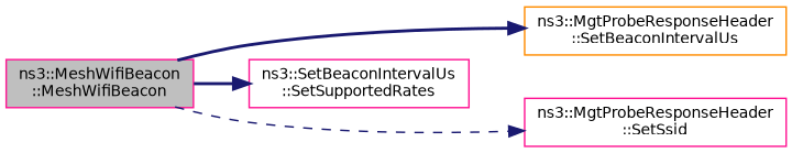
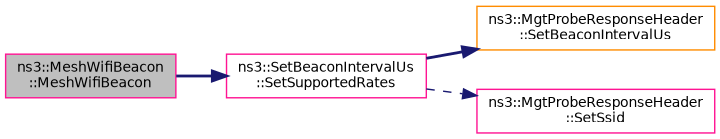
  digraph {
    rankdir=LR
    node [color=deeppink fillcolor=white fontname=Helvetica fontsize=10 shape=record style=filled]
    edge [color=midnightblue fontname=Helvetica fontsize=10 labelfontname=Helvetica labelfontsize=10 style=bold]
    n1 [fillcolor=grey75 fontcolor=black height=0.2 label="ns3::MeshWifiBeacon\l::MeshWifiBeacon" width=0.4]
    n2 [color=darkorange height=0.2 label="ns3::MgtProbeResponseHeader\l::SetBeaconIntervalUs" width=0.4]
    n3 [height=0.2 label="ns3::MgtProbeResponseHeader\l::SetSsid" width=0.4]
    n4 [height=0.2 label="ns3::SetBeaconIntervalUs\l::SetSupportedRates" width=0.4]
-   n1 -> n2
-   n1 -> n3 [style=dashed]
+   n4 -> n2
+   n4 -> n3 [style=dashed]
    n1 -> n4
  }
